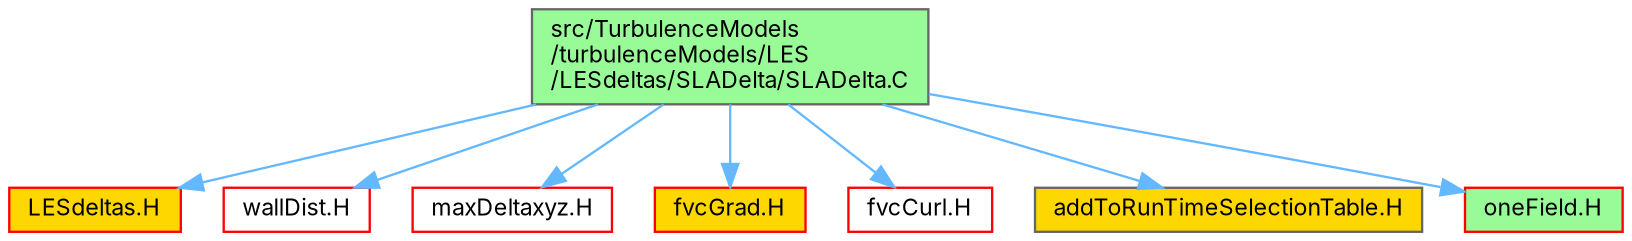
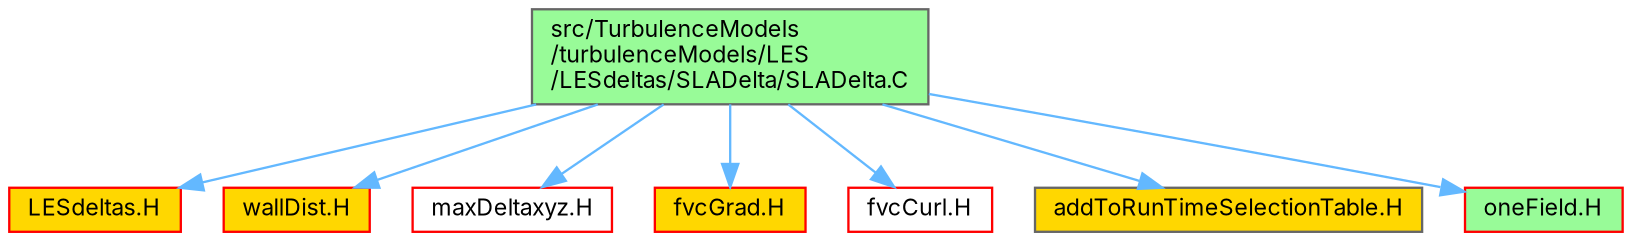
  digraph {
    fontname=Inter
    node [color=red fillcolor=gold fontname=Inter fontsize=10 shape=box style=filled]
    edge [color=steelblue1 fontname=Inter fontsize=10 labelfontname=Helvetica labelfontsize=10 style=solid]
    n1 [color=gray40 fillcolor=palegreen fontcolor=black height=0.2 label="src/TurbulenceModels\l/turbulenceModels/LES\l/LESdeltas/SLADelta/SLADelta.C" width=0.4]
    n2 [height=0.2 label="LESdeltas.H" width=0.4]
-   n3 [fillcolor=white height=0.2 label="wallDist.H" width=0.4]
+   n3 [height=0.2 label="wallDist.H" width=0.4]
    n4 [fillcolor=white height=0.2 label="maxDeltaxyz.H" width=0.4]
    n5 [height=0.2 label="fvcGrad.H" width=0.4]
    n6 [fillcolor=white height=0.2 label="fvcCurl.H" width=0.4]
    n7 [color=grey40 height=0.2 label="addToRunTimeSelectionTable.H" width=0.4]
    n8 [fillcolor=palegreen height=0.2 label="oneField.H" width=0.4]
    n1 -> n2
    n1 -> n3
    n1 -> n4
    n1 -> n5
    n1 -> n6
    n1 -> n7
    n1 -> n8
  }
